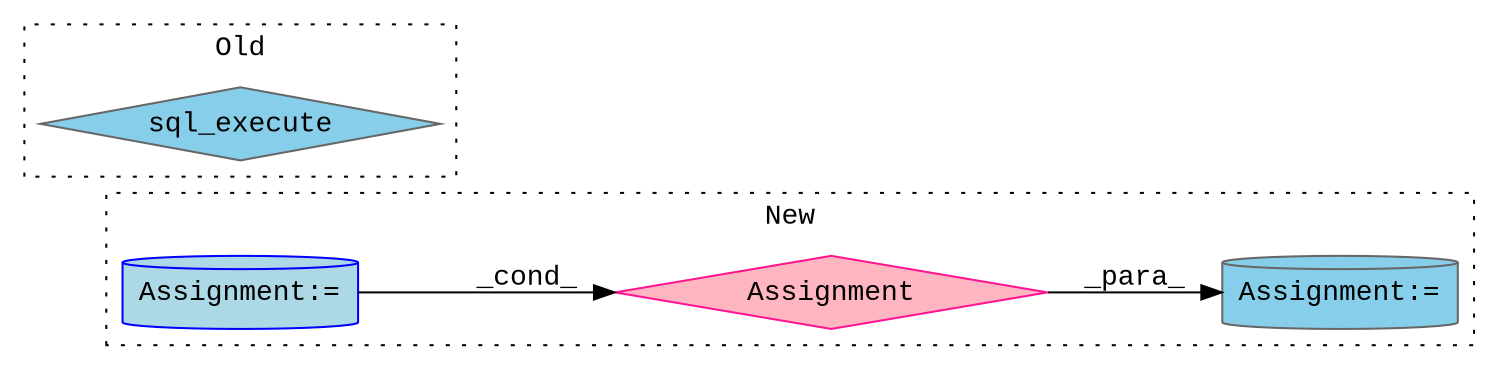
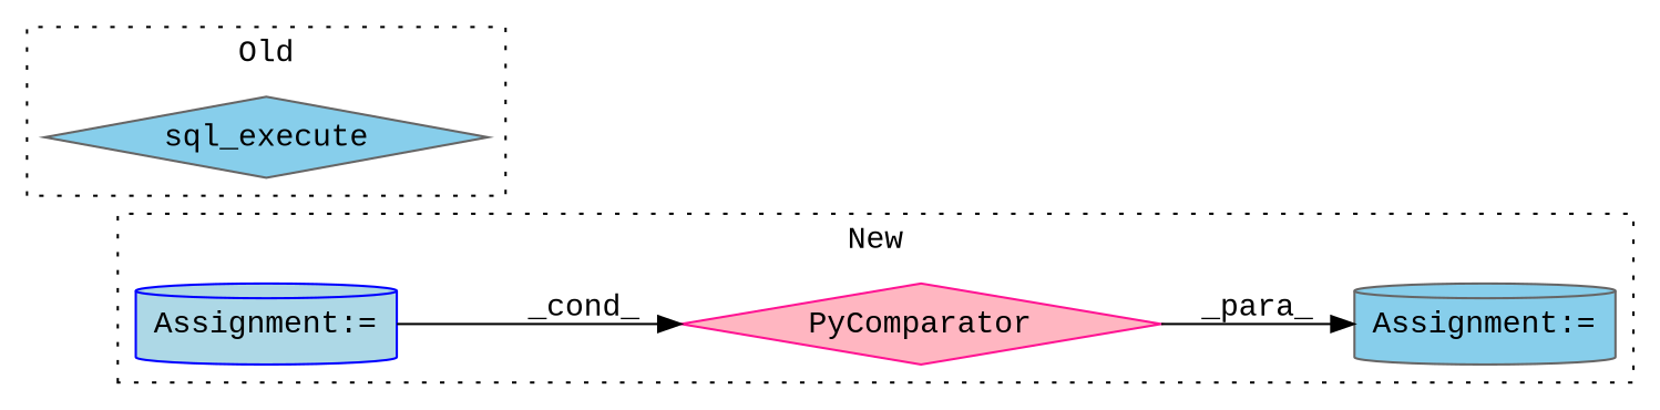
  digraph {
    rankdir=LR
    fontname="Liberation Mono"
    node [a=7 shape=diamond style=filled fillcolor=skyblue color=gray40 fontname="Liberation Mono"]
    edge [arrowhead=normal fontname="Liberation Mono"]
-   n1 [a=113 l=26 label=Assignment s=29278 fillcolor=lightpink color=deeppink]
+   n1 [a=113 l=26 label=PyComparator s=29278 fillcolor=lightpink color=deeppink]
    n2 [l=1 label="Assignment:=" s=28764 shape=cylinder fillcolor=lightblue color=blue]
    n3 [l=23 label="Assignment:=" s=29155 shape=cylinder]
    n4 [a=32 l="12,2" label=sql_execute s="28398,28588"]
    subgraph cluster_1 {
      label=New
      style=dotted
      n1
      n2
      n3
    }
    subgraph cluster_2 {
      label=Old
      style=dotted
      n4
    }
    n1 -> n3 [label=_para_]
    n2 -> n1 [label=_cond_]
  }
